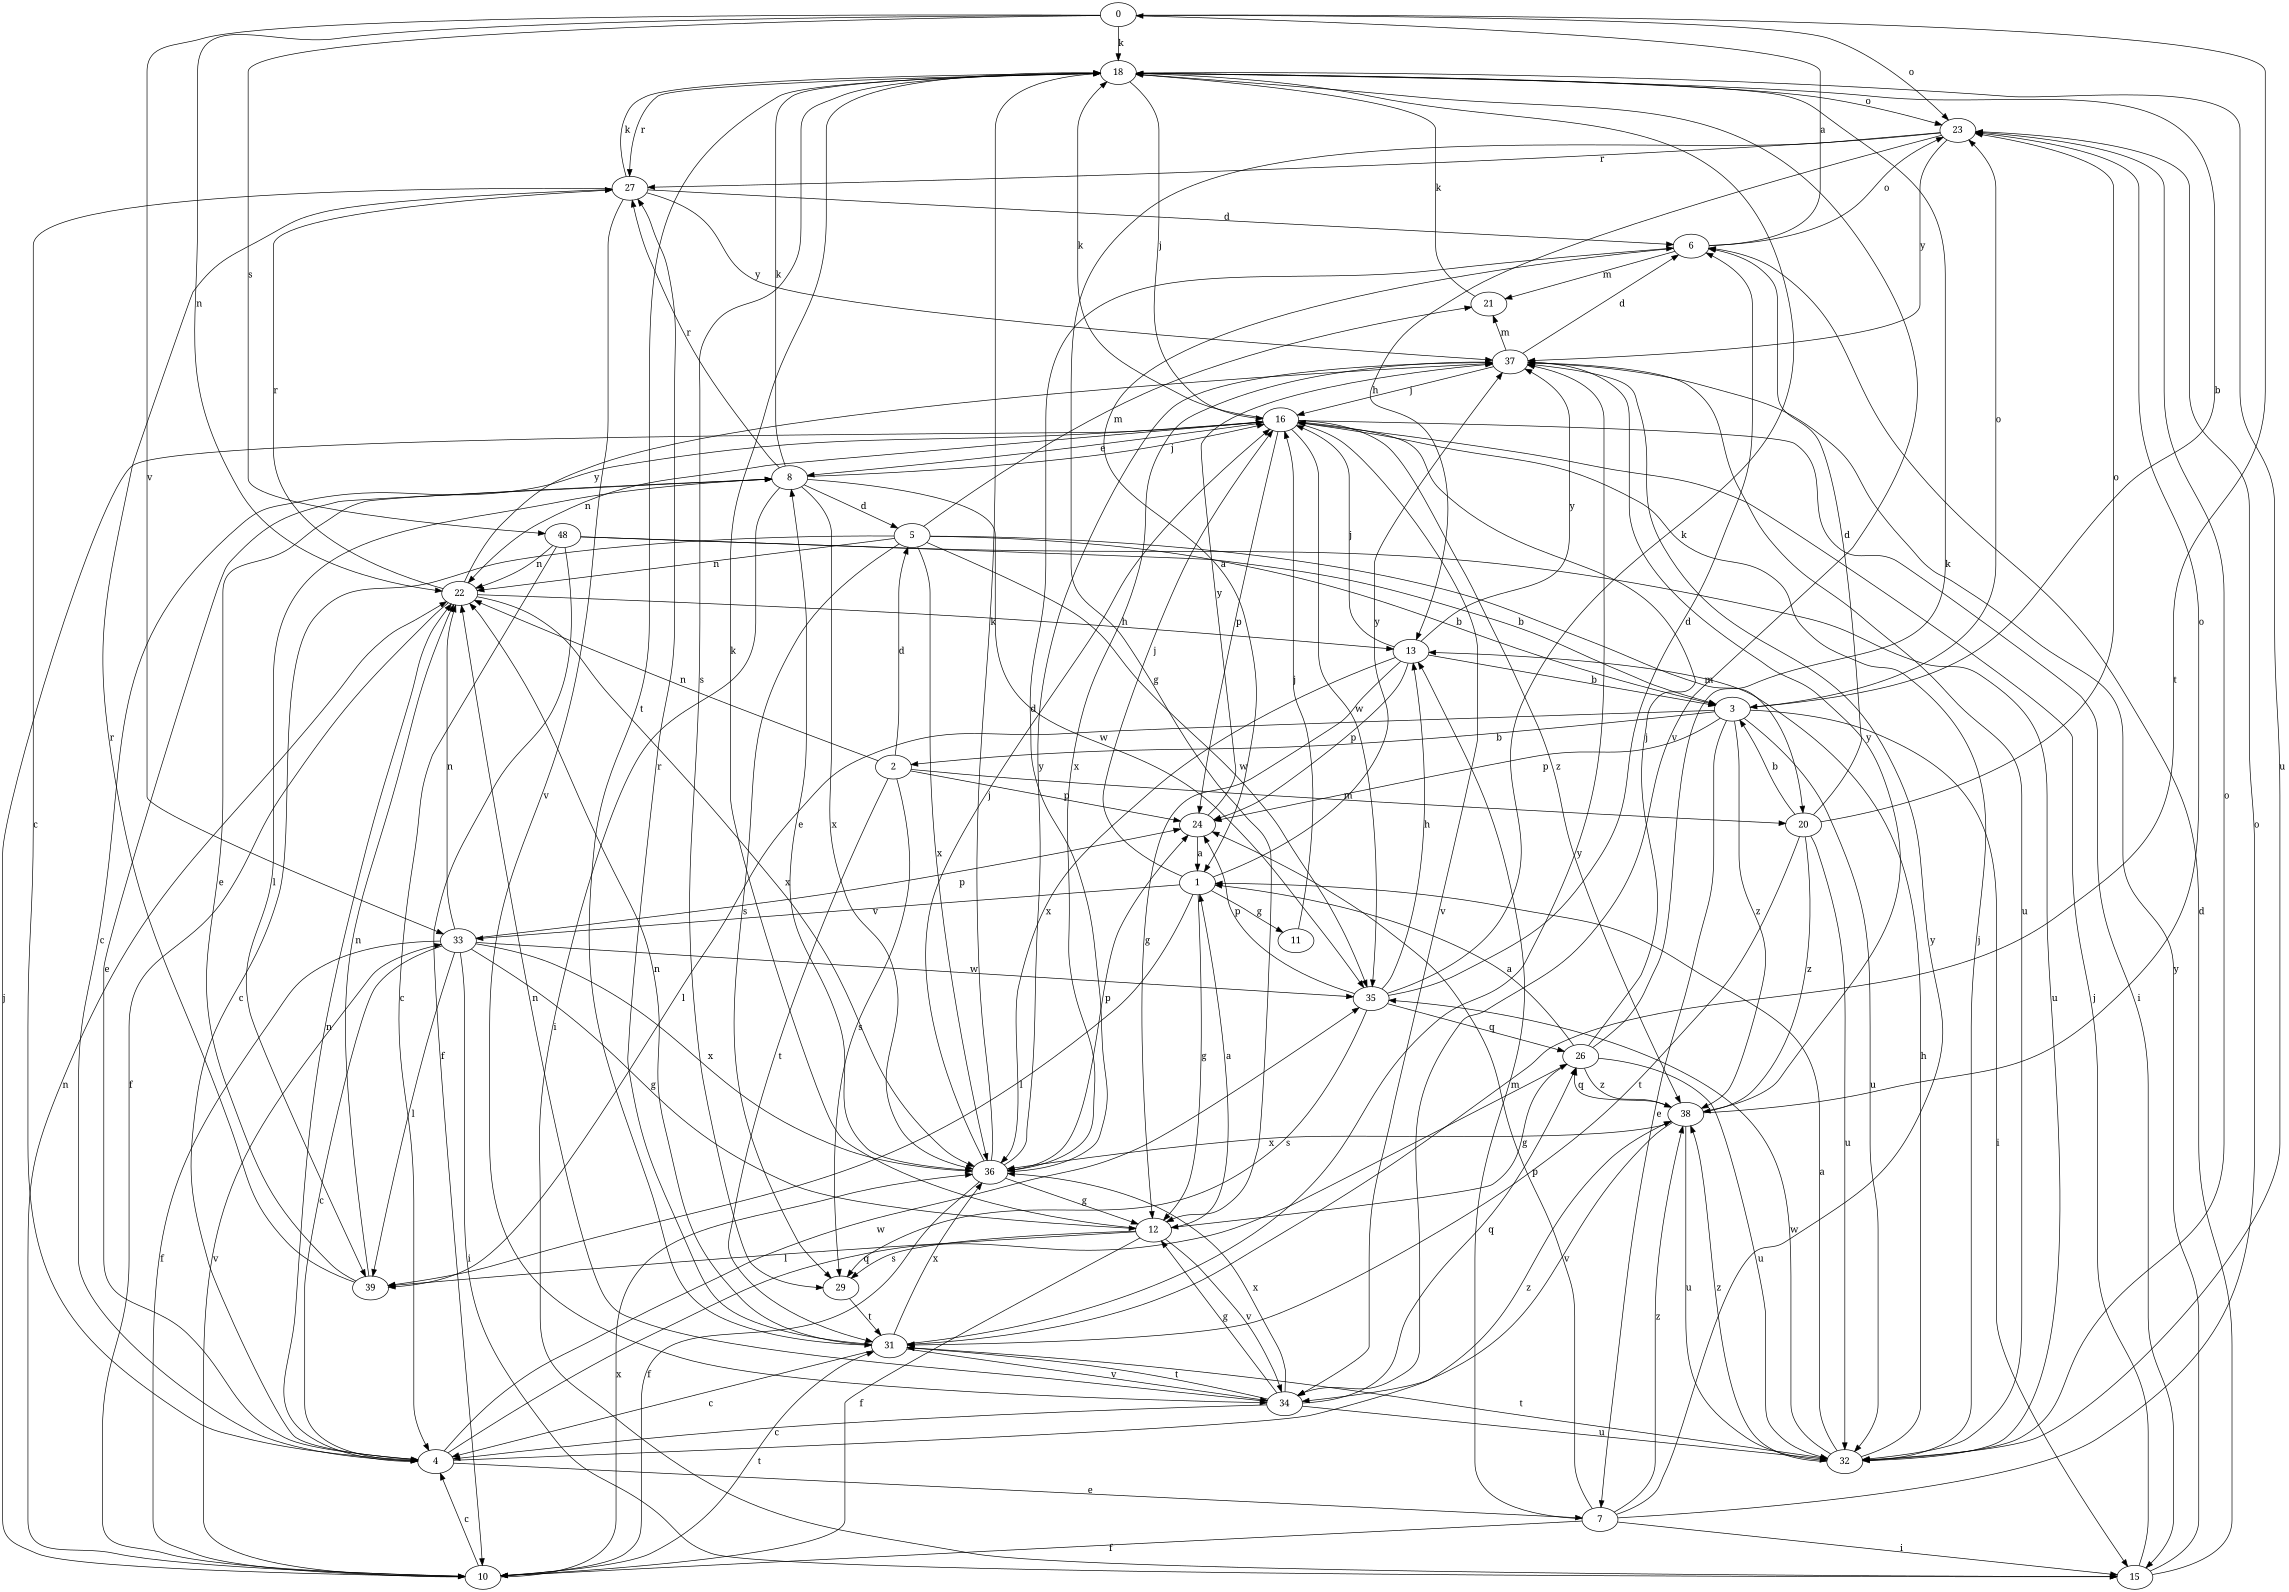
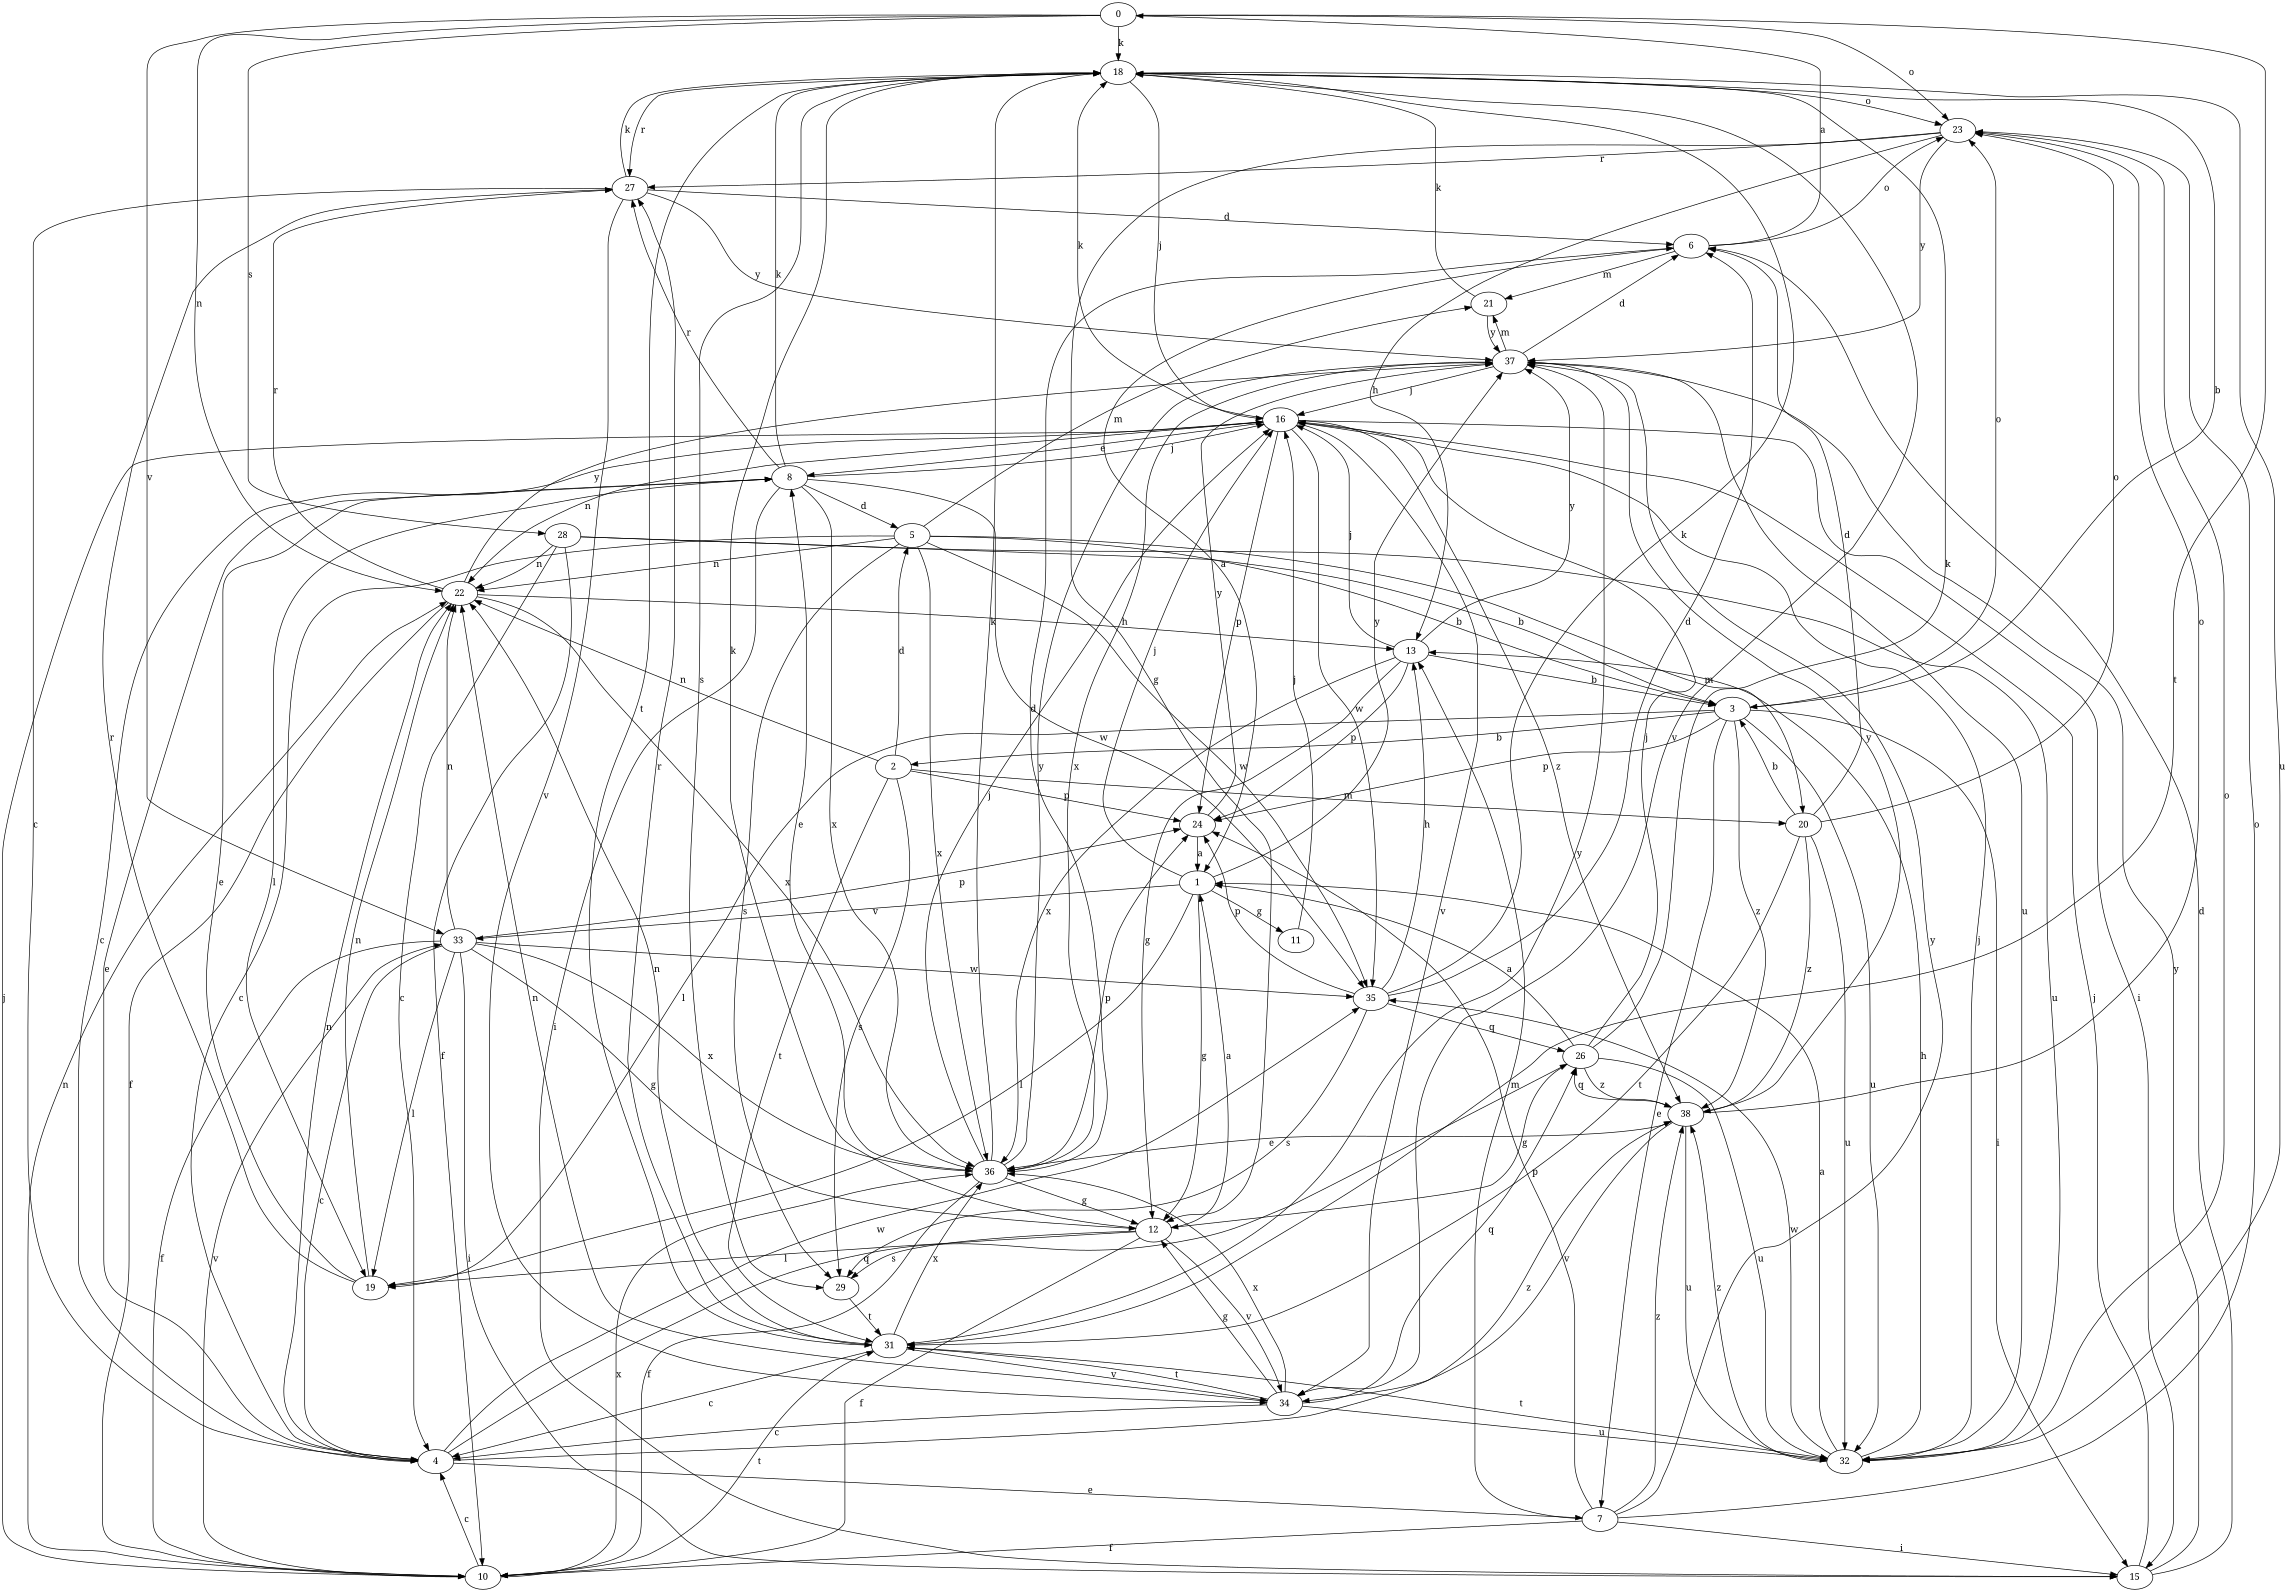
  strict digraph {
    fontname="Noto Serif"
    node [fontname="Noto Serif"]
    edge [fontname="Noto Serif"]
    0
    18
    22
    23
-   28 [label=48]
+   28
    31
    33
    16
    29
    3
    32
    27
    34
    37
    36
    10
    13
    12
    4
-   19 [label=39]
+   19
    24
    15
    35
    1
    11
    38
    8
    21
    6
    2
    5
    20
    7
    26
    0 -> 18 [label=k]
    0 -> 22 [label=n]
    0 -> 23 [label=o]
    0 -> 28 [label=s]
    0 -> 31 [label=t]
    0 -> 33 [label=v]
    18 -> 23 [label=o]
    18 -> 31 [label=t]
    18 -> 16 [label=j]
    18 -> 29 [label=s]
    18 -> 3 [label=b]
    18 -> 32 [label=u]
    18 -> 27 [label=r]
    18 -> 34 [label=v]
    22 -> 27 [label=r]
    22 -> 37 [label=y]
    22 -> 36 [label=x]
    22 -> 10 [label=f]
    22 -> 13 [label=h]
    23 -> 27 [label=r]
    23 -> 37 [label=y]
    23 -> 13 [label=h]
    23 -> 12 [label=g]
    28 -> 22 [label=n]
    28 -> 3 [label=b]
    28 -> 32 [label=u]
    28 -> 10 [label=f]
    28 -> 4 [label=c]
    31 -> 22 [label=n]
    31 -> 27 [label=r]
    31 -> 34 [label=v]
    31 -> 37 [label=y]
    31 -> 36 [label=x]
    31 -> 4 [label=c]
    33 -> 22 [label=n]
    33 -> 36 [label=x]
    33 -> 10 [label=f]
    33 -> 12 [label=g]
    33 -> 4 [label=c]
    33 -> 19 [label=l]
    33 -> 24 [label=p]
    33 -> 15 [label=i]
    33 -> 35 [label=w]
    16 -> 18 [label=k]
    16 -> 22 [label=n]
    16 -> 34 [label=v]
    16 -> 4 [label=c]
    16 -> 24 [label=p]
    16 -> 15 [label=i]
    16 -> 35 [label=w]
    16 -> 38 [label=z]
    16 -> 8 [label=e]
    29 -> 31 [label=t]
    3 -> 23 [label=o]
    3 -> 32 [label=u]
    3 -> 19 [label=l]
    3 -> 24 [label=p]
    3 -> 15 [label=i]
    3 -> 38 [label=z]
    3 -> 2 [label=b]
    3 -> 7 [label=e]
    32 -> 23 [label=o]
    32 -> 31 [label=t]
    32 -> 16 [label=j]
    32 -> 13 [label=h]
    32 -> 35 [label=w]
    32 -> 1 [label=a]
    32 -> 38 [label=z]
    27 -> 18 [label=k]
    27 -> 34 [label=v]
    27 -> 37 [label=y]
    27 -> 4 [label=c]
    27 -> 6 [label=d]
    34 -> 22 [label=n]
    34 -> 31 [label=t]
    34 -> 32 [label=u]
    34 -> 36 [label=x]
    34 -> 12 [label=g]
    34 -> 4 [label=c]
    34 -> 26 [label=q]
    37 -> 16 [label=j]
    37 -> 32 [label=u]
    37 -> 36 [label=x]
    37 -> 21 [label=m]
    37 -> 6 [label=d]
    36 -> 18 [label=k]
    36 -> 16 [label=j]
    36 -> 37 [label=y]
    36 -> 10 [label=f]
    36 -> 12 [label=g]
    36 -> 24 [label=p]
    36 -> 8 [label=e]
    36 -> 6 [label=d]
    10 -> 22 [label=n]
    10 -> 31 [label=t]
    10 -> 33 [label=v]
    10 -> 16 [label=j]
    10 -> 36 [label=x]
    10 -> 4 [label=c]
    13 -> 16 [label=j]
    13 -> 3 [label=b]
    13 -> 37 [label=y]
    13 -> 36 [label=x]
    13 -> 12 [label=g]
    13 -> 24 [label=p]
    12 -> 18 [label=k]
    12 -> 29 [label=s]
    12 -> 34 [label=v]
    12 -> 10 [label=f]
    12 -> 19 [label=l]
    12 -> 1 [label=a]
    4 -> 22 [label=n]
    4 -> 35 [label=w]
    4 -> 38 [label=z]
    4 -> 8 [label=e]
    4 -> 7 [label=e]
    4 -> 26 [label=q]
    19 -> 22 [label=n]
    19 -> 27 [label=r]
    19 -> 8 [label=e]
    24 -> 37 [label=y]
    24 -> 1 [label=a]
    15 -> 16 [label=j]
    15 -> 37 [label=y]
    15 -> 6 [label=d]
    35 -> 18 [label=k]
    35 -> 29 [label=s]
    35 -> 13 [label=h]
    35 -> 24 [label=p]
    35 -> 6 [label=d]
    35 -> 26 [label=q]
    1 -> 33 [label=v]
    1 -> 16 [label=j]
    1 -> 37 [label=y]
    1 -> 12 [label=g]
    1 -> 19 [label=l]
    1 -> 11 [label=g]
    11 -> 16 [label=j]
    38 -> 23 [label=o]
    38 -> 32 [label=u]
    38 -> 34 [label=v]
    38 -> 37 [label=y]
-   38 -> 36 [label=x]
+   38 -> 36 [label=e]
    38 -> 26 [label=q]
    8 -> 18 [label=k]
    8 -> 16 [label=j]
    8 -> 27 [label=r]
    8 -> 36 [label=x]
    8 -> 19 [label=l]
    8 -> 15 [label=i]
    8 -> 35 [label=w]
    8 -> 5 [label=d]
    21 -> 18 [label=k]
+   21 -> 37 [label=y]
    6 -> 0 [label=a]
    6 -> 23 [label=o]
    6 -> 1 [label=a]
    6 -> 21 [label=m]
    2 -> 22 [label=n]
    2 -> 31 [label=t]
    2 -> 29 [label=s]
    2 -> 24 [label=p]
    2 -> 5 [label=d]
    2 -> 20 [label=m]
    5 -> 22 [label=n]
    5 -> 29 [label=s]
    5 -> 3 [label=b]
    5 -> 36 [label=x]
    5 -> 4 [label=c]
    5 -> 35 [label=w]
    5 -> 21 [label=m]
    5 -> 20 [label=m]
    20 -> 23 [label=o]
    20 -> 31 [label=t]
    20 -> 3 [label=b]
    20 -> 32 [label=u]
    20 -> 38 [label=z]
    20 -> 6 [label=d]
    7 -> 23 [label=o]
    7 -> 37 [label=y]
    7 -> 10 [label=f]
    7 -> 13 [label=m]
    7 -> 24 [label=p]
    7 -> 15 [label=i]
    7 -> 38 [label=z]
    26 -> 18 [label=k]
    26 -> 16 [label=j]
    26 -> 32 [label=u]
    26 -> 12 [label=g]
    26 -> 1 [label=a]
    26 -> 38 [label=z]
  }
